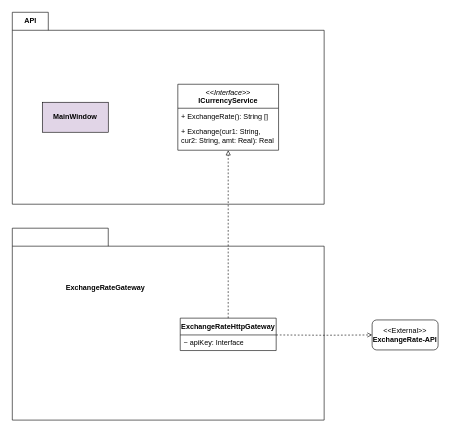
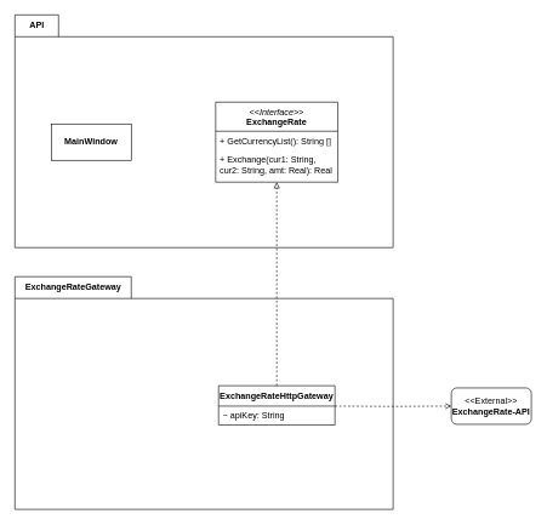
  <mxCell id="0" />
  <mxCell id="1" parent="0" />
  <mxCell id="2" value="" style="shape=folder;fontStyle=1;spacingTop=10;tabWidth=60;tabHeight=30;tabPosition=left;html=1;whiteSpace=wrap;container=0;" vertex="1" parent="1"><mxGeometry x="20" y="20" width="520" height="320" as="geometry" /></mxCell>
  <mxCell id="3" value="API" style="text;align=center;fontStyle=1;verticalAlign=middle;spacingLeft=3;spacingRight=3;strokeColor=none;rotatable=0;points=[[0,0.5],[1,0.5]];portConstraint=eastwest;html=1;container=0;" vertex="1" parent="1"><mxGeometry x="20" y="20" width="60" height="30" as="geometry" /></mxCell>
- <mxCell id="4" value="&lt;b&gt;MainWindow&lt;/b&gt;" style="html=1;whiteSpace=wrap;container=0;fillColor=#e1d5e7;" vertex="1" parent="1"><mxGeometry x="70" y="170" width="110" height="50" as="geometry" /></mxCell>
- <mxCell id="5" value="&lt;i style=&quot;font-weight: 400;&quot;&gt;&amp;lt;&amp;lt;Interface&amp;gt;&amp;gt;&lt;/i&gt;&lt;br&gt;ICurrencyService" style="swimlane;fontStyle=1;align=center;verticalAlign=top;childLayout=stackLayout;horizontal=1;startSize=40;horizontalStack=0;resizeParent=1;resizeParentMax=0;resizeLast=0;collapsible=1;marginBottom=0;whiteSpace=wrap;html=1;" vertex="1" parent="1"><mxGeometry x="296" y="140" width="168" height="110" as="geometry" /></mxCell>
- <mxCell id="6" value="+ ExchangeRate(): String []" style="text;strokeColor=none;fillColor=none;align=left;verticalAlign=top;spacingLeft=4;spacingRight=4;overflow=hidden;rotatable=0;points=[[0,0.5],[1,0.5]];portConstraint=eastwest;whiteSpace=wrap;html=1;" vertex="1" parent="5"><mxGeometry y="40" width="168" height="26" as="geometry" /></mxCell>
+ <mxCell id="4" value="&lt;b&gt;MainWindow&lt;/b&gt;" style="html=1;whiteSpace=wrap;container=0;" vertex="1" parent="1"><mxGeometry x="70" y="170" width="110" height="50" as="geometry" /></mxCell>
+ <mxCell id="5" value="&lt;i style=&quot;font-weight: 400;&quot;&gt;&amp;lt;&amp;lt;Interface&amp;gt;&amp;gt;&lt;/i&gt;&lt;br&gt;ExchangeRate" style="swimlane;fontStyle=1;align=center;verticalAlign=top;childLayout=stackLayout;horizontal=1;startSize=40;horizontalStack=0;resizeParent=1;resizeParentMax=0;resizeLast=0;collapsible=1;marginBottom=0;whiteSpace=wrap;html=1;" vertex="1" parent="1"><mxGeometry x="296" y="140" width="168" height="110" as="geometry" /></mxCell>
+ <mxCell id="6" value="+ GetCurrencyList(): String []" style="text;strokeColor=none;fillColor=none;align=left;verticalAlign=top;spacingLeft=4;spacingRight=4;overflow=hidden;rotatable=0;points=[[0,0.5],[1,0.5]];portConstraint=eastwest;whiteSpace=wrap;html=1;" vertex="1" parent="5"><mxGeometry y="40" width="168" height="26" as="geometry" /></mxCell>
  <mxCell id="7" value="+ Exchange(cur1: String, cur2: String, amt: Real): Real" style="text;strokeColor=none;fillColor=none;align=left;verticalAlign=top;spacingLeft=4;spacingRight=4;overflow=hidden;rotatable=0;points=[[0,0.5],[1,0.5]];portConstraint=eastwest;whiteSpace=wrap;html=1;" vertex="1" parent="5"><mxGeometry y="66" width="168" height="44" as="geometry" /></mxCell>
  <mxCell id="8" value="" style="shape=folder;fontStyle=1;spacingTop=10;tabWidth=160;tabHeight=30;tabPosition=left;html=1;whiteSpace=wrap;container=0;" vertex="1" parent="1"><mxGeometry x="20" y="380" width="520" height="320" as="geometry" /></mxCell>
- <mxCell id="9" value="ExchangeRateGateway" style="text;align=center;fontStyle=1;verticalAlign=middle;spacingLeft=3;spacingRight=3;strokeColor=none;rotatable=0;points=[[0,0.5],[1,0.5]];portConstraint=eastwest;html=1;container=0;" vertex="1" parent="1"><mxGeometry x="95" y="465" width="160" height="30" as="geometry" /></mxCell>
+ <mxCell id="9" value="ExchangeRateGateway" style="text;align=center;fontStyle=1;verticalAlign=middle;spacingLeft=3;spacingRight=3;strokeColor=none;rotatable=0;points=[[0,0.5],[1,0.5]];portConstraint=eastwest;html=1;container=0;" vertex="1" parent="1"><mxGeometry x="20" y="380" width="160" height="30" as="geometry" /></mxCell>
  <mxCell id="10" style="edgeStyle=orthogonalEdgeStyle;shape=connector;rounded=0;orthogonalLoop=1;jettySize=auto;html=1;entryX=0;entryY=0.5;entryDx=0;entryDy=0;strokeColor=default;align=center;verticalAlign=middle;fontFamily=Helvetica;fontSize=11;fontColor=default;labelBackgroundColor=default;endArrow=open;endFill=0;dashed=1;" edge="1" parent="1" target="14"><mxGeometry relative="1" as="geometry"><mxPoint x="460" y="558" as="sourcePoint" /><mxPoint x="620" y="558" as="targetPoint" /><Array as="points" /></mxGeometry></mxCell>
  <mxCell id="11" value="ExchangeRateHttpGateway" style="swimlane;fontStyle=1;align=center;verticalAlign=top;childLayout=stackLayout;horizontal=1;startSize=28;horizontalStack=0;resizeParent=1;resizeParentMax=0;resizeLast=0;collapsible=1;marginBottom=0;whiteSpace=wrap;html=1;" vertex="1" parent="1"><mxGeometry x="300" y="530" width="160" height="54" as="geometry" /></mxCell>
- <mxCell id="12" value="− apiKey: Interface" style="text;strokeColor=none;fillColor=none;align=left;verticalAlign=top;spacingLeft=4;spacingRight=4;overflow=hidden;rotatable=0;points=[[0,0.5],[1,0.5]];portConstraint=eastwest;whiteSpace=wrap;html=1;" vertex="1" parent="11"><mxGeometry y="28" width="160" height="26" as="geometry" /></mxCell>
+ <mxCell id="12" value="− apiKey: String" style="text;strokeColor=none;fillColor=none;align=left;verticalAlign=top;spacingLeft=4;spacingRight=4;overflow=hidden;rotatable=0;points=[[0,0.5],[1,0.5]];portConstraint=eastwest;whiteSpace=wrap;html=1;" vertex="1" parent="11"><mxGeometry y="28" width="160" height="26" as="geometry" /></mxCell>
  <mxCell id="13" style="edgeStyle=orthogonalEdgeStyle;shape=connector;rounded=0;orthogonalLoop=1;jettySize=auto;html=1;strokeColor=default;align=center;verticalAlign=middle;fontFamily=Helvetica;fontSize=11;fontColor=default;labelBackgroundColor=default;endArrow=block;endFill=0;entryX=0.5;entryY=1;entryDx=0;entryDy=0;entryPerimeter=0;dashed=1;" edge="1" parent="1" source="11" target="7"><mxGeometry relative="1" as="geometry"><mxPoint x="380" y="360" as="targetPoint" /></mxGeometry></mxCell>
  <mxCell id="14" value="&lt;div&gt;&lt;span style=&quot;font-size: 12px;&quot;&gt;&amp;lt;&amp;lt;External&amp;gt;&amp;gt;&lt;/span&gt;&lt;/div&gt;&lt;div&gt;&lt;span style=&quot;font-size: 12px;&quot;&gt;&lt;b&gt;ExchangeRate-API&lt;/b&gt;&lt;/span&gt;&lt;/div&gt;" style="html=1;whiteSpace=wrap;fontFamily=Helvetica;fontSize=11;fontColor=default;labelBackgroundColor=default;rounded=1;" vertex="1" parent="1"><mxGeometry x="620" y="533" width="110" height="50" as="geometry" /></mxCell>
